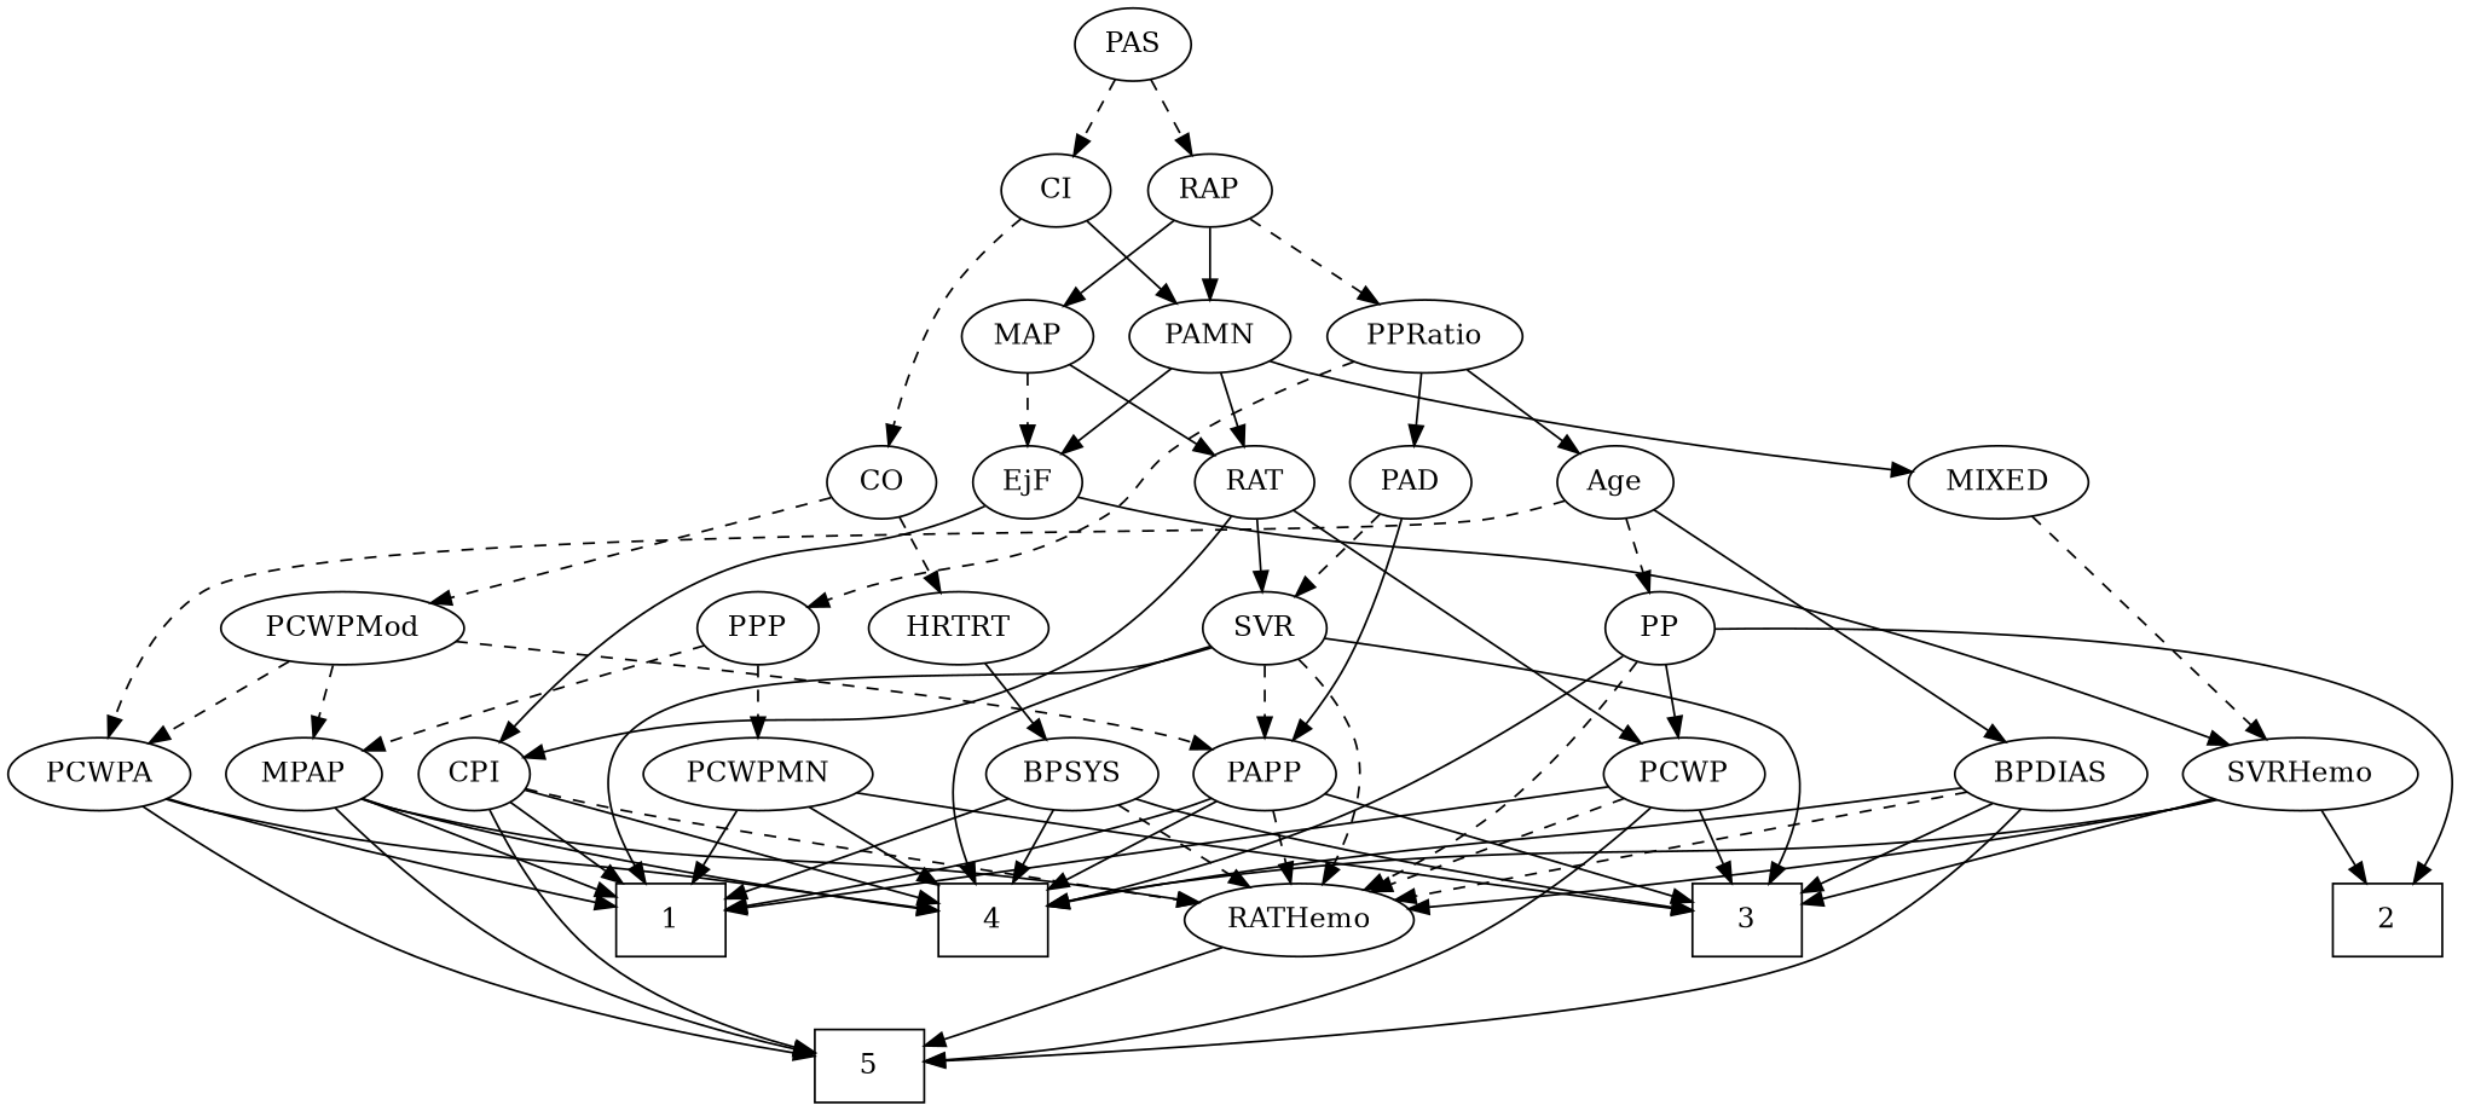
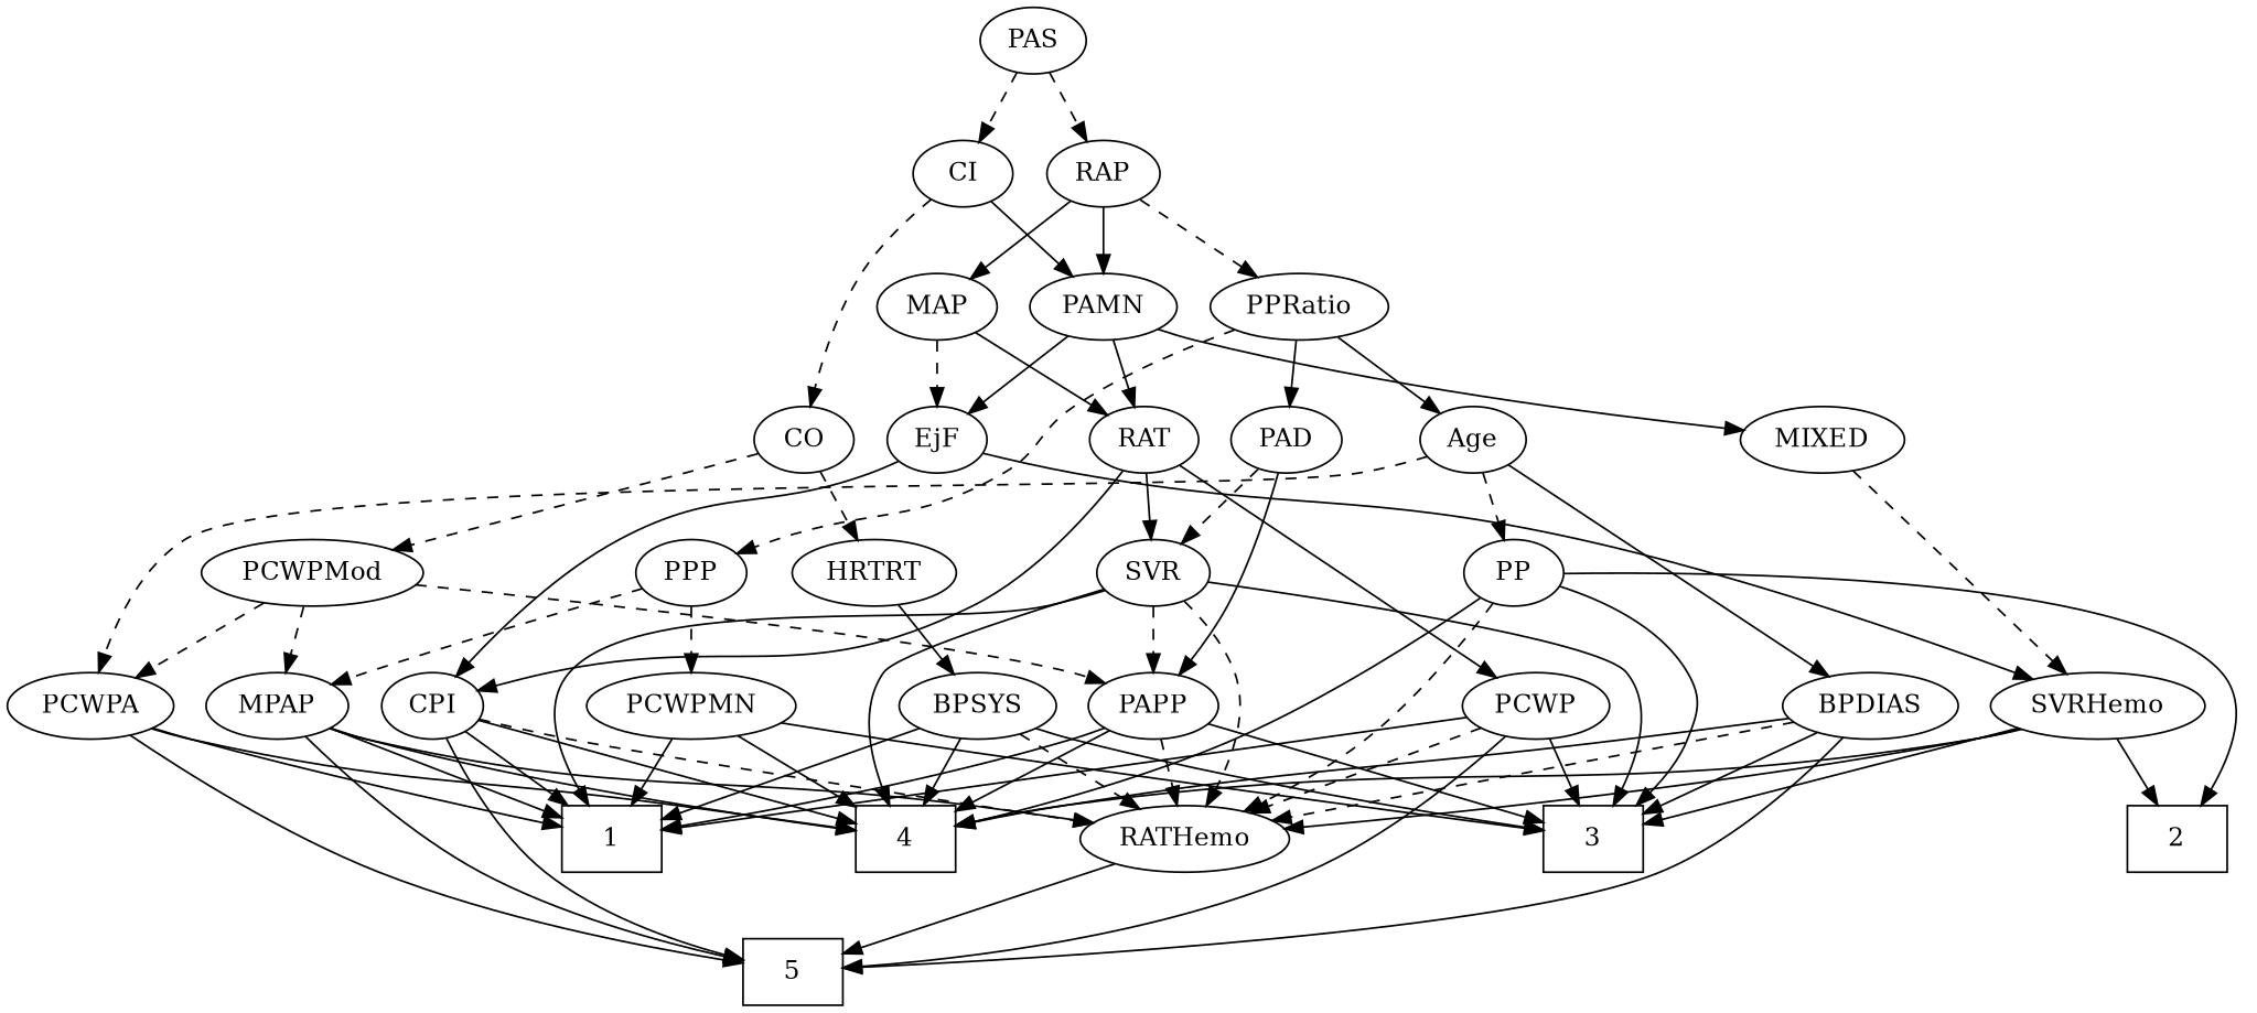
  strict digraph {
    edge [style=solid]
    1 [height=0.5 shape=box width=0.75]
    2 [height=0.5 shape=box width=0.75]
    3 [height=0.5 shape=box width=0.75]
    4 [height=0.5 shape=box width=0.75]
    5 [height=0.5 shape=box width=0.75]
    Age [height=0.5 width=0.75]
    PCWPA [height=0.5 width=1.1555]
    BPDIAS [height=0.5 width=1.1735]
    PP [height=0.5 width=0.75]
    RATHemo [height=0.5 width=1.3721]
    EjF [height=0.5 width=0.75]
    CPI [height=0.5 width=0.75]
    SVRHemo [height=0.5 width=1.3902]
    RAP [height=0.5 width=0.77632]
    PAMN [height=0.5 width=1.011]
    MAP [height=0.5 width=0.84854]
    PPRatio [height=0.5 width=1.1013]
    MIXED [height=0.5 width=1.1193]
    RAT [height=0.5 width=0.75827]
    PAD [height=0.5 width=0.79437]
    PPP [height=0.5 width=0.75]
    SVR [height=0.5 width=0.77632]
    PCWP [height=0.5 width=0.97491]
    PAPP [height=0.5 width=0.88464]
    MPAP [height=0.5 width=0.97491]
    PCWPMN [height=0.5 width=1.3902]
    BPSYS [height=0.5 width=1.0471]
    CO [height=0.5 width=0.75]
    PCWPMod [height=0.5 width=1.4443]
    HRTRT [height=0.5 width=1.1013]
    PAS [height=0.5 width=0.75]
    CI [height=0.5 width=0.75]
    Age -> PCWPA [style=dashed]
    Age -> BPDIAS
    Age -> PP [style=dashed]
    PCWPA -> 1
    PCWPA -> 4
    PCWPA -> 5
    BPDIAS -> 3
    BPDIAS -> 4
    BPDIAS -> 5
    BPDIAS -> RATHemo [style=dashed]
    PP -> 2
-   PP -> PCWP
+   PP -> 3
    PP -> 4
    PP -> RATHemo [style=dashed]
    RATHemo -> 5
    EjF -> CPI
    EjF -> SVRHemo
    CPI -> 1
    CPI -> 4
    CPI -> 5
    CPI -> RATHemo [style=dashed]
    SVRHemo -> 2
    SVRHemo -> 3
    SVRHemo -> 4
    SVRHemo -> RATHemo
    RAP -> PAMN
    RAP -> MAP
    RAP -> PPRatio [style=dashed]
    PAMN -> EjF
    PAMN -> MIXED
    PAMN -> RAT
    MAP -> EjF [style=dashed]
    MAP -> RAT
    PPRatio -> Age
    PPRatio -> PAD
    PPRatio -> PPP [style=dashed]
    MIXED -> SVRHemo [style=dashed]
    RAT -> CPI
    RAT -> SVR
    RAT -> PCWP
    PAD -> SVR [style=dashed]
    PAD -> PAPP
    PPP -> MPAP [style=dashed]
    PPP -> PCWPMN [style=dashed]
    SVR -> 1
    SVR -> 3
    SVR -> 4
    SVR -> RATHemo [style=dashed]
    SVR -> PAPP [style=dashed]
    PCWP -> 1
    PCWP -> 3
    PCWP -> 5
    PCWP -> RATHemo [style=dashed]
    PAPP -> 1
    PAPP -> 3
    PAPP -> 4
    PAPP -> RATHemo [style=dashed]
    MPAP -> 1
    MPAP -> 4
    MPAP -> 5
    MPAP -> RATHemo
    PCWPMN -> 1
    PCWPMN -> 3
    PCWPMN -> 4
    BPSYS -> 1
    BPSYS -> 3
    BPSYS -> 4
    BPSYS -> RATHemo [style=dashed]
    CO -> PCWPMod [style=dashed]
    CO -> HRTRT [style=dashed]
    PCWPMod -> PCWPA [style=dashed]
    PCWPMod -> PAPP [style=dashed]
    PCWPMod -> MPAP [style=dashed]
    HRTRT -> BPSYS
    PAS -> RAP [style=dashed]
    PAS -> CI [style=dashed]
    CI -> PAMN
    CI -> CO [style=dashed]
  }
